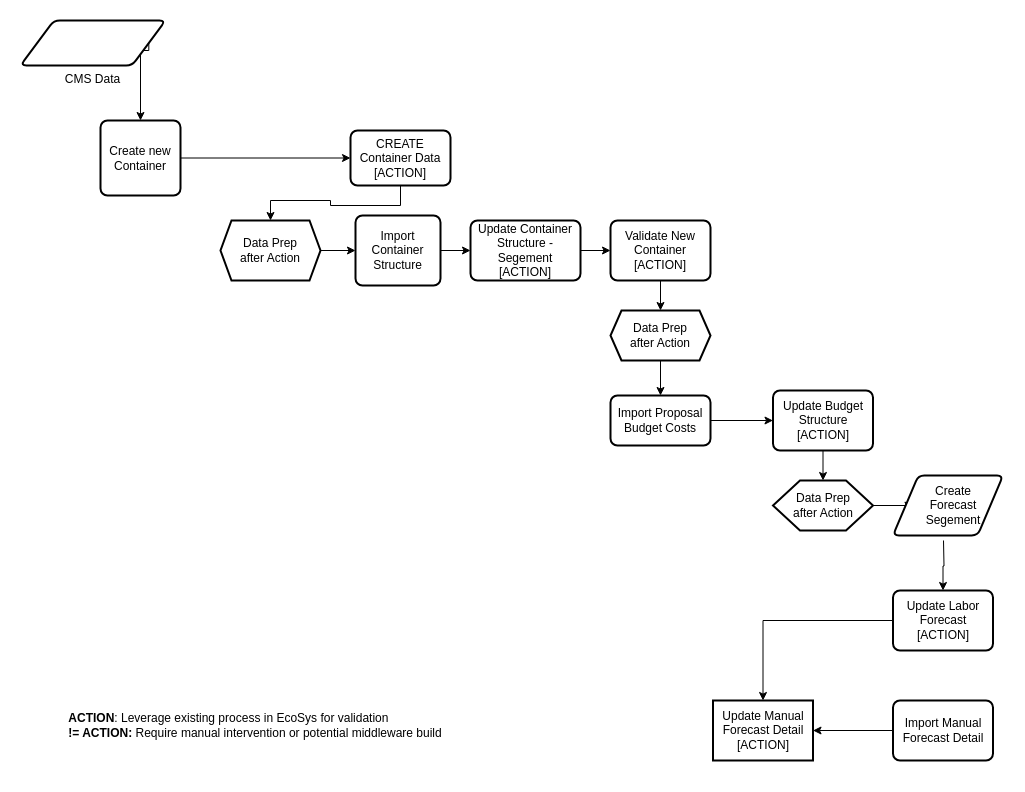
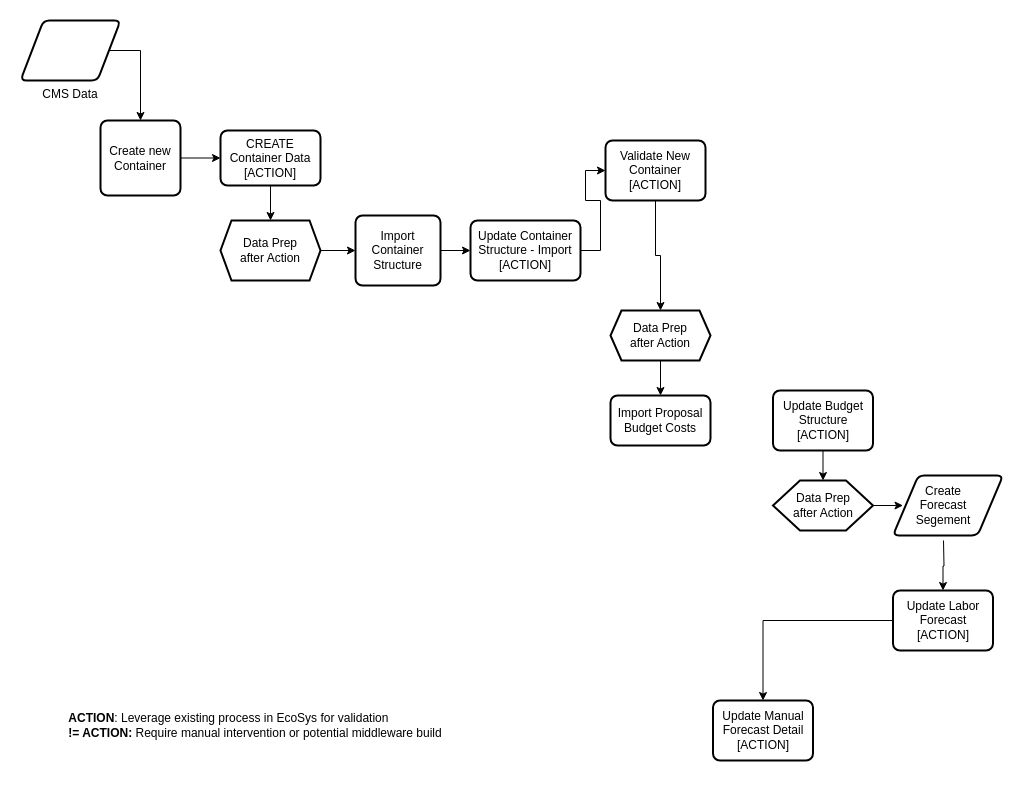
  <mxCell id="0" />
  <mxCell id="1" parent="0" />
  <mxCell id="2" style="edgeStyle=orthogonalEdgeStyle;rounded=0;orthogonalLoop=1;jettySize=auto;html=1;exitX=1;exitY=0.5;exitDx=0;exitDy=0;entryX=0.5;entryY=0;entryDx=0;entryDy=0;" parent="1" source="3" target="5" edge="1"><mxGeometry relative="1" as="geometry"><Array as="points"><mxPoint x="140" y="50" /></Array></mxGeometry></mxCell>
- <mxCell id="3" value="CMS Data" style="verticalLabelPosition=bottom;verticalAlign=top;html=1;strokeWidth=2;shape=parallelogram;perimeter=parallelogramPerimeter;whiteSpace=wrap;rounded=1;arcSize=12;size=0.23;" parent="1" vertex="1"><mxGeometry x="20" y="20" width="145" height="45" as="geometry" /></mxCell>
+ <mxCell id="3" value="CMS Data" style="verticalLabelPosition=bottom;verticalAlign=top;html=1;strokeWidth=2;shape=parallelogram;perimeter=parallelogramPerimeter;whiteSpace=wrap;rounded=1;arcSize=12;size=0.23;" parent="1" vertex="1"><mxGeometry x="20" y="20" width="100" height="60" as="geometry" /></mxCell>
  <mxCell id="4" style="edgeStyle=orthogonalEdgeStyle;rounded=0;orthogonalLoop=1;jettySize=auto;html=1;exitX=1;exitY=0.5;exitDx=0;exitDy=0;entryX=0;entryY=0.5;entryDx=0;entryDy=0;" parent="1" source="5" target="9" edge="1"><mxGeometry relative="1" as="geometry" /></mxCell>
  <mxCell id="5" value="Create new Container&lt;br&gt;" style="rounded=1;whiteSpace=wrap;html=1;absoluteArcSize=1;arcSize=14;strokeWidth=2;" parent="1" vertex="1"><mxGeometry x="100" y="120" width="80" height="75" as="geometry" /></mxCell>
  <mxCell id="6" style="edgeStyle=orthogonalEdgeStyle;rounded=0;orthogonalLoop=1;jettySize=auto;html=1;exitX=1;exitY=0.5;exitDx=0;exitDy=0;entryX=0;entryY=0.5;entryDx=0;entryDy=0;" parent="1" source="7" target="12" edge="1"><mxGeometry relative="1" as="geometry" /></mxCell>
  <mxCell id="7" value="" style="verticalLabelPosition=bottom;verticalAlign=top;html=1;strokeWidth=2;shape=hexagon;perimeter=hexagonPerimeter2;arcSize=6;size=0.11;" parent="1" vertex="1"><mxGeometry x="220" y="220" width="100" height="60" as="geometry" /></mxCell>
  <mxCell id="8" style="edgeStyle=orthogonalEdgeStyle;rounded=0;orthogonalLoop=1;jettySize=auto;html=1;exitX=0.5;exitY=1;exitDx=0;exitDy=0;entryX=0.5;entryY=0;entryDx=0;entryDy=0;" parent="1" source="9" target="7" edge="1"><mxGeometry relative="1" as="geometry" /></mxCell>
- <mxCell id="9" value="CREATE Container Data&lt;br&gt;[ACTION]&lt;br&gt;" style="rounded=1;whiteSpace=wrap;html=1;absoluteArcSize=1;arcSize=14;strokeWidth=2;" parent="1" vertex="1"><mxGeometry x="350" y="130" width="100" height="55" as="geometry" /></mxCell>
+ <mxCell id="9" value="CREATE Container Data&lt;br&gt;[ACTION]&lt;br&gt;" style="rounded=1;whiteSpace=wrap;html=1;absoluteArcSize=1;arcSize=14;strokeWidth=2;" parent="1" vertex="1"><mxGeometry x="220" y="130" width="100" height="55" as="geometry" /></mxCell>
  <mxCell id="10" value="Data Prep after Action" style="text;html=1;strokeColor=none;fillColor=none;align=center;verticalAlign=middle;whiteSpace=wrap;rounded=0;" parent="1" vertex="1"><mxGeometry x="230" y="240" width="80" height="20" as="geometry" /></mxCell>
  <mxCell id="11" style="edgeStyle=orthogonalEdgeStyle;rounded=0;orthogonalLoop=1;jettySize=auto;html=1;exitX=1;exitY=0.5;exitDx=0;exitDy=0;" parent="1" source="12" target="14" edge="1"><mxGeometry relative="1" as="geometry" /></mxCell>
  <mxCell id="12" value="Import Container&lt;br&gt;Structure&lt;br&gt;" style="rounded=1;whiteSpace=wrap;html=1;absoluteArcSize=1;arcSize=14;strokeWidth=2;" parent="1" vertex="1"><mxGeometry x="355" y="215" width="85" height="70" as="geometry" /></mxCell>
  <mxCell id="13" style="edgeStyle=orthogonalEdgeStyle;rounded=0;orthogonalLoop=1;jettySize=auto;html=1;exitX=1;exitY=0.5;exitDx=0;exitDy=0;entryX=0;entryY=0.5;entryDx=0;entryDy=0;" parent="1" source="14" target="20" edge="1"><mxGeometry relative="1" as="geometry" /></mxCell>
- <mxCell id="14" value="Update Container Structure - Segement&lt;br&gt;[ACTION]&lt;br&gt;" style="rounded=1;whiteSpace=wrap;html=1;absoluteArcSize=1;arcSize=14;strokeWidth=2;" parent="1" vertex="1"><mxGeometry x="470" y="220" width="110" height="60" as="geometry" /></mxCell>
- <mxCell id="15" style="edgeStyle=orthogonalEdgeStyle;rounded=0;orthogonalLoop=1;jettySize=auto;html=1;exitX=1;exitY=0.5;exitDx=0;exitDy=0;entryX=0;entryY=0.5;entryDx=0;entryDy=0;" parent="1" source="16" target="18" edge="1"><mxGeometry relative="1" as="geometry" /></mxCell>
+ <mxCell id="14" value="Update Container Structure - Import&lt;br&gt;[ACTION]&lt;br&gt;" style="rounded=1;whiteSpace=wrap;html=1;absoluteArcSize=1;arcSize=14;strokeWidth=2;" parent="1" vertex="1"><mxGeometry x="470" y="220" width="110" height="60" as="geometry" /></mxCell>
  <mxCell id="16" value="Import Proposal Budget Costs&lt;br&gt;" style="rounded=1;whiteSpace=wrap;html=1;absoluteArcSize=1;arcSize=14;strokeWidth=2;" parent="1" vertex="1"><mxGeometry x="610" y="395" width="100" height="50" as="geometry" /></mxCell>
  <mxCell id="17" style="edgeStyle=orthogonalEdgeStyle;rounded=0;orthogonalLoop=1;jettySize=auto;html=1;exitX=0.5;exitY=1;exitDx=0;exitDy=0;entryX=0.5;entryY=0;entryDx=0;entryDy=0;" parent="1" source="18" target="22" edge="1"><mxGeometry relative="1" as="geometry" /></mxCell>
  <mxCell id="18" value="Update Budget Structure&lt;br&gt;[ACTION]&lt;br&gt;" style="rounded=1;whiteSpace=wrap;html=1;absoluteArcSize=1;arcSize=14;strokeWidth=2;" parent="1" vertex="1"><mxGeometry x="772.5" y="390" width="100" height="60" as="geometry" /></mxCell>
  <mxCell id="19" style="edgeStyle=orthogonalEdgeStyle;rounded=0;orthogonalLoop=1;jettySize=auto;html=1;exitX=0.5;exitY=1;exitDx=0;exitDy=0;entryX=0.5;entryY=0;entryDx=0;entryDy=0;" parent="1" source="20" target="34" edge="1"><mxGeometry relative="1" as="geometry" /></mxCell>
- <mxCell id="20" value="Validate New Container&lt;br&gt;[ACTION]&lt;br&gt;" style="rounded=1;whiteSpace=wrap;html=1;absoluteArcSize=1;arcSize=14;strokeWidth=2;" parent="1" vertex="1"><mxGeometry x="610" y="220" width="100" height="60" as="geometry" /></mxCell>
+ <mxCell id="20" value="Validate New Container&lt;br&gt;[ACTION]&lt;br&gt;" style="rounded=1;whiteSpace=wrap;html=1;absoluteArcSize=1;arcSize=14;strokeWidth=2;" parent="1" vertex="1"><mxGeometry x="605" y="140" width="100" height="60" as="geometry" /></mxCell>
  <mxCell id="21" style="edgeStyle=orthogonalEdgeStyle;rounded=0;orthogonalLoop=1;jettySize=auto;html=1;exitX=1;exitY=0.5;exitDx=0;exitDy=0;entryX=0;entryY=0.5;entryDx=0;entryDy=0;" parent="1" source="22" target="26" edge="1"><mxGeometry relative="1" as="geometry" /></mxCell>
  <mxCell id="22" value="" style="verticalLabelPosition=bottom;verticalAlign=top;html=1;strokeWidth=2;shape=hexagon;perimeter=hexagonPerimeter2;arcSize=6;size=0.27;" parent="1" vertex="1"><mxGeometry x="772.5" y="480" width="100" height="50" as="geometry" /></mxCell>
  <mxCell id="23" value="Data Prep after Action" style="text;html=1;strokeColor=none;fillColor=none;align=center;verticalAlign=middle;whiteSpace=wrap;rounded=0;" parent="1" vertex="1"><mxGeometry x="782.5" y="495" width="80" height="20" as="geometry" /></mxCell>
  <mxCell id="24" value="" style="verticalLabelPosition=bottom;verticalAlign=top;html=1;strokeWidth=2;shape=parallelogram;perimeter=parallelogramPerimeter;whiteSpace=wrap;rounded=1;arcSize=12;size=0.23;" parent="1" vertex="1"><mxGeometry x="892.5" y="475" width="110" height="60" as="geometry" /></mxCell>
  <mxCell id="25" style="edgeStyle=orthogonalEdgeStyle;rounded=0;orthogonalLoop=1;jettySize=auto;html=1;entryX=0.5;entryY=0;entryDx=0;entryDy=0;" parent="1" target="28" edge="1"><mxGeometry relative="1" as="geometry"><mxPoint x="943" y="540" as="sourcePoint" /></mxGeometry></mxCell>
- <mxCell id="26" value="Create Forecast Segement" style="text;html=1;strokeColor=none;fillColor=none;align=center;verticalAlign=middle;whiteSpace=wrap;rounded=0;" parent="1" vertex="1"><mxGeometry x="912.5" y="495" width="80" height="20" as="geometry" /></mxCell>
+ <mxCell id="26" value="Create Forecast Segement" style="text;html=1;strokeColor=none;fillColor=none;align=center;verticalAlign=middle;whiteSpace=wrap;rounded=0;" parent="1" vertex="1"><mxGeometry x="902.5" y="495" width="80" height="20" as="geometry" /></mxCell>
  <mxCell id="27" value="" style="edgeStyle=orthogonalEdgeStyle;rounded=0;orthogonalLoop=1;jettySize=auto;html=1;" parent="1" source="28" target="31" edge="1"><mxGeometry relative="1" as="geometry" /></mxCell>
  <mxCell id="28" value="Update Labor Forecast&lt;br&gt;[ACTION]&lt;br&gt;" style="rounded=1;whiteSpace=wrap;html=1;absoluteArcSize=1;arcSize=14;strokeWidth=2;" parent="1" vertex="1"><mxGeometry x="892.5" y="590" width="100" height="60" as="geometry" /></mxCell>
- <mxCell id="29" value="" style="edgeStyle=orthogonalEdgeStyle;rounded=0;orthogonalLoop=1;jettySize=auto;html=1;" edge="1" parent="1" source="30" target="31"><mxGeometry relative="1" as="geometry" /></mxCell>
- <mxCell id="30" value="Import Manual Forecast Detail&lt;br&gt;" style="rounded=1;whiteSpace=wrap;html=1;absoluteArcSize=1;arcSize=14;strokeWidth=2;" parent="1" vertex="1"><mxGeometry x="892.5" y="700" width="100" height="60" as="geometry" /></mxCell>
- <mxCell id="31" value="Update Manual Forecast Detail&lt;br&gt;[ACTION]&lt;br&gt;" style="whiteSpace=wrap;html=1;absoluteArcSize=1;arcSize=14;strokeWidth=2;rounded=0;" vertex="1" parent="1"><mxGeometry x="712.5" y="700" width="100" height="60" as="geometry" /></mxCell>
+ <mxCell id="31" value="Update Manual Forecast Detail&lt;br&gt;[ACTION]&lt;br&gt;" style="rounded=1;whiteSpace=wrap;html=1;absoluteArcSize=1;arcSize=14;strokeWidth=2;" vertex="1" parent="1"><mxGeometry x="712.5" y="700" width="100" height="60" as="geometry" /></mxCell>
  <mxCell id="32" value="&lt;div style=&quot;text-align: left&quot;&gt;&lt;span&gt;&lt;b&gt;ACTION&lt;/b&gt;: Leverage existing process in EcoSys for validation&lt;/span&gt;&lt;/div&gt;&lt;div style=&quot;text-align: left&quot;&gt;&lt;b&gt;!= ACTION:&lt;/b&gt; Require manual intervention or potential middleware build&lt;/div&gt;" style="text;html=1;strokeColor=none;fillColor=none;align=center;verticalAlign=middle;whiteSpace=wrap;rounded=0;" parent="1" vertex="1"><mxGeometry x="40" y="680" width="430" height="90" as="geometry" /></mxCell>
  <mxCell id="33" style="edgeStyle=orthogonalEdgeStyle;rounded=0;orthogonalLoop=1;jettySize=auto;html=1;exitX=0.5;exitY=1;exitDx=0;exitDy=0;entryX=0.5;entryY=0;entryDx=0;entryDy=0;" parent="1" source="34" target="16" edge="1"><mxGeometry relative="1" as="geometry" /></mxCell>
  <mxCell id="34" value="" style="verticalLabelPosition=bottom;verticalAlign=top;html=1;strokeWidth=2;shape=hexagon;perimeter=hexagonPerimeter2;arcSize=6;size=0.11;" parent="1" vertex="1"><mxGeometry x="610" y="310" width="100" height="50" as="geometry" /></mxCell>
  <mxCell id="35" value="Data Prep after Action" style="text;html=1;strokeColor=none;fillColor=none;align=center;verticalAlign=middle;whiteSpace=wrap;rounded=0;" parent="1" vertex="1"><mxGeometry x="620" y="325" width="80" height="20" as="geometry" /></mxCell>
